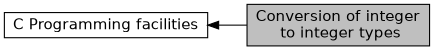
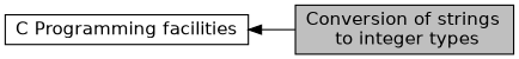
  digraph {
    rankdir=LR
    node [color=black fontname=Helvetica fontsize=14 shape=box style=filled]
    n1 [fillcolor=white height=0.2 label="C Programming facilities" width=0.4]
-   n2 [fillcolor=grey75 fontcolor=black height=0.2 label="Conversion of integer\l to integer types" width=0.4]
+   n2 [fillcolor=grey75 fontcolor=black height=0.2 label="Conversion of strings\l to integer types" width=0.4]
    n1 -> n2 [dir=back fontname=Helvetica fontsize=14 labelfontname=Helvetica labelfontsize=14 shape=plaintext style=solid]
  }
